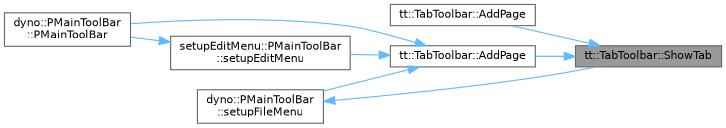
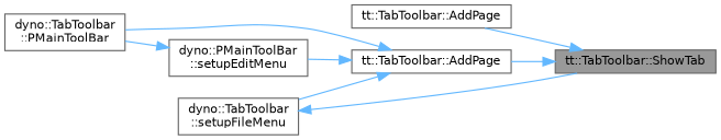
  digraph {
    rankdir=RL
    node [color=grey40 fillcolor=white fontname=Helvetica fontsize=10 shape=box style=filled]
    edge [color=steelblue1 dir=back fontname=Helvetica fontsize=10 labelfontname=Helvetica labelfontsize=10 style=solid]
    n1 [color=gray40 fillcolor=grey60 fontcolor=black height=0.2 label="tt::TabToolbar::ShowTab" width=0.4]
    n2 [height=0.2 label="tt::TabToolbar::AddPage" width=0.4]
    n3 [height=0.2 label="tt::TabToolbar::AddPage" width=0.4]
-   n4 [height=0.2 label="dyno::PMainToolBar\l::PMainToolBar" width=0.4]
-   n5 [height=0.2 label="setupEditMenu::PMainToolBar\l::setupEditMenu" width=0.4]
-   n6 [height=0.2 label="dyno::PMainToolBar\l::setupFileMenu" width=0.4]
+   n4 [height=0.2 label="dyno::TabToolbar\l::PMainToolBar" width=0.4]
+   n5 [height=0.2 label="dyno::PMainToolBar\l::setupEditMenu" width=0.4]
+   n6 [height=0.2 label="dyno::TabToolbar\l::setupFileMenu" width=0.4]
    n1 -> n2
    n1 -> n3
    n3 -> n4
    n3 -> n5
    n3 -> n6
    n5 -> n4
    n6 -> n1
  }
